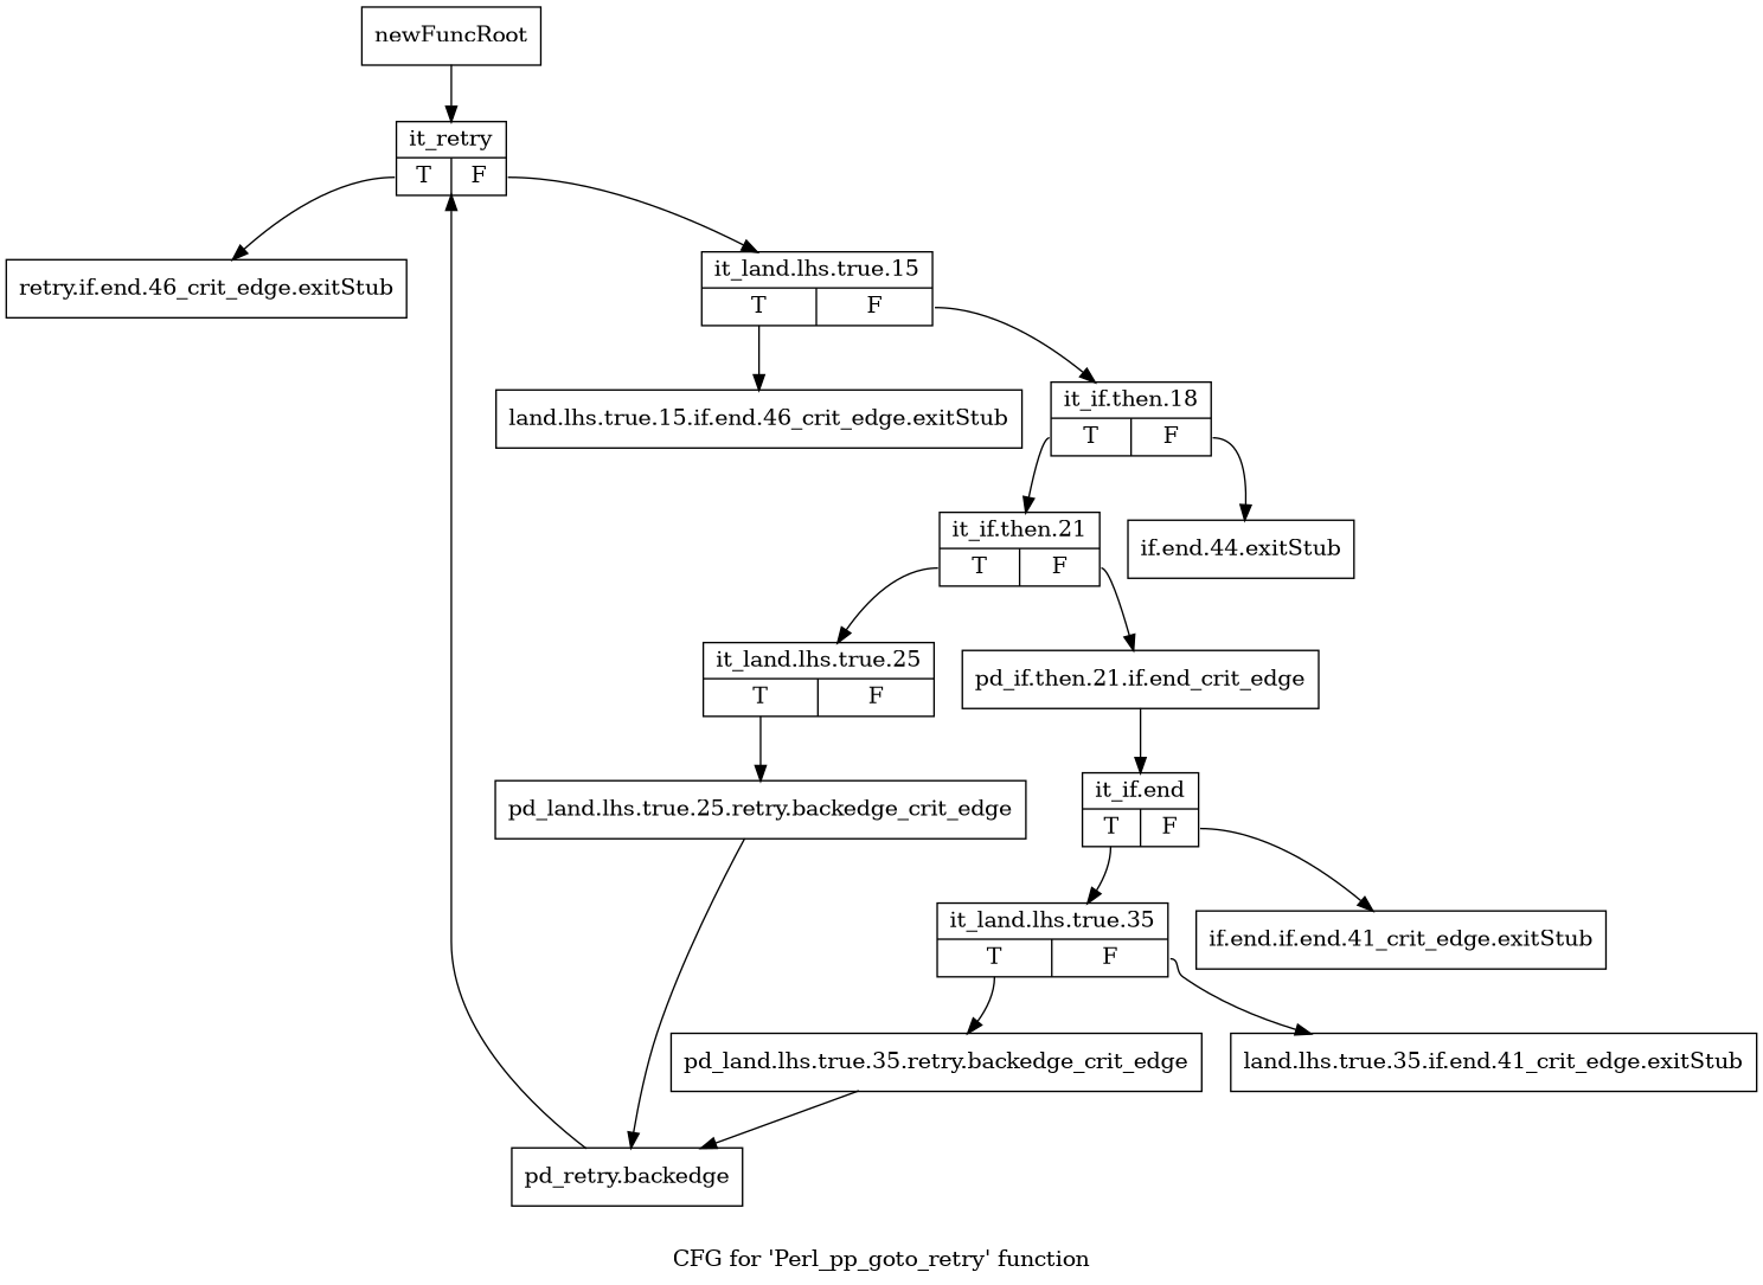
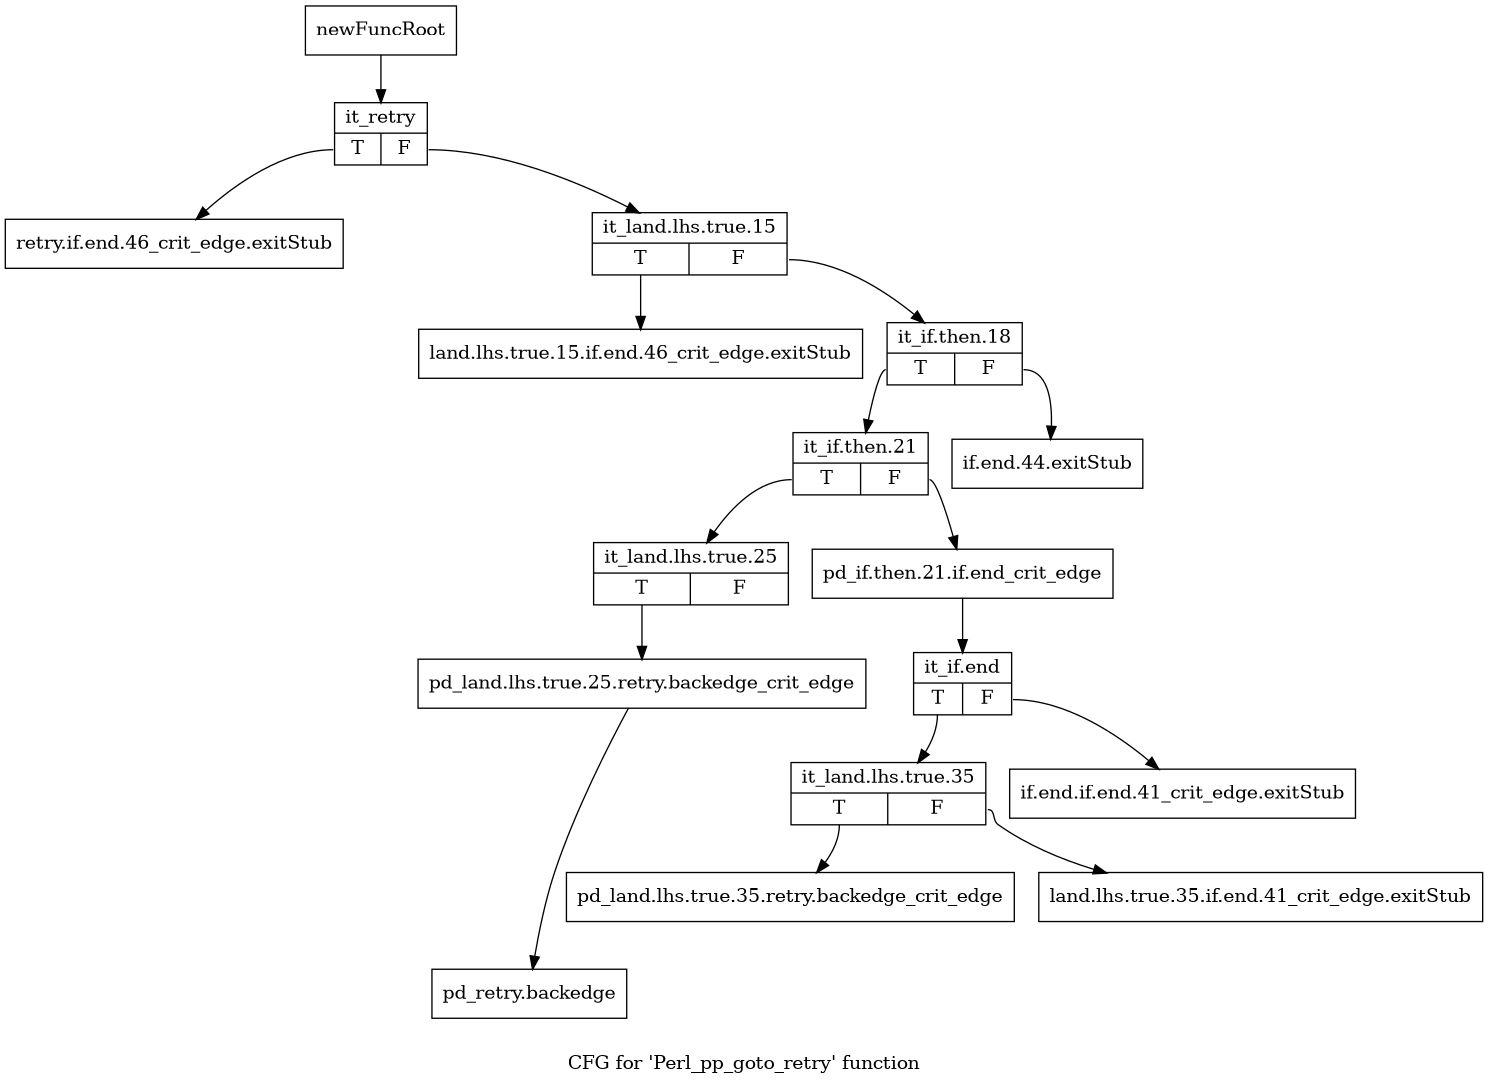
  digraph {
    label="CFG for 'Perl_pp_goto_retry' function"
    node [shape=record]
    edge [tailport=s0]
    n1 [label="{newFuncRoot}"]
    n2 [label="{it_retry|{<s0>T|<s1>F}}"]
    n3 [label="{retry.if.end.46_crit_edge.exitStub}"]
    n4 [label="{it_land.lhs.true.15|{<s0>T|<s1>F}}"]
    n5 [label="{land.lhs.true.15.if.end.46_crit_edge.exitStub}"]
    n6 [label="{it_if.then.18|{<s0>T|<s1>F}}"]
    n7 [label="{if.end.44.exitStub}"]
    n8 [label="{if.end.if.end.41_crit_edge.exitStub}"]
    n9 [label="{land.lhs.true.35.if.end.41_crit_edge.exitStub}"]
    n10 [label="{it_if.then.21|{<s0>T|<s1>F}}"]
    n11 [label="{it_land.lhs.true.25|{<s0>T|<s1>F}}"]
    n12 [label="{pd_if.then.21.if.end_crit_edge}"]
    n13 [label="{pd_land.lhs.true.25.retry.backedge_crit_edge}"]
    n14 [label="{it_if.end|{<s0>T|<s1>F}}"]
    n15 [label="{pd_retry.backedge}"]
    n16 [label="{it_land.lhs.true.35|{<s0>T|<s1>F}}"]
    n17 [label="{pd_land.lhs.true.35.retry.backedge_crit_edge}"]
    n1 -> n2
    n2 -> n3
    n2 -> n4 [tailport=s1]
    n4 -> n5
    n4 -> n6 [tailport=s1]
    n6 -> n7 [tailport=s1]
    n6 -> n10
    n10 -> n11
    n10 -> n12 [tailport=s1]
    n11 -> n13
    n12 -> n14
    n13 -> n15
    n14 -> n8 [tailport=s1]
    n14 -> n16
-   n15 -> n2
    n16 -> n9 [tailport=s1]
    n16 -> n17
-   n17 -> n15
  }
